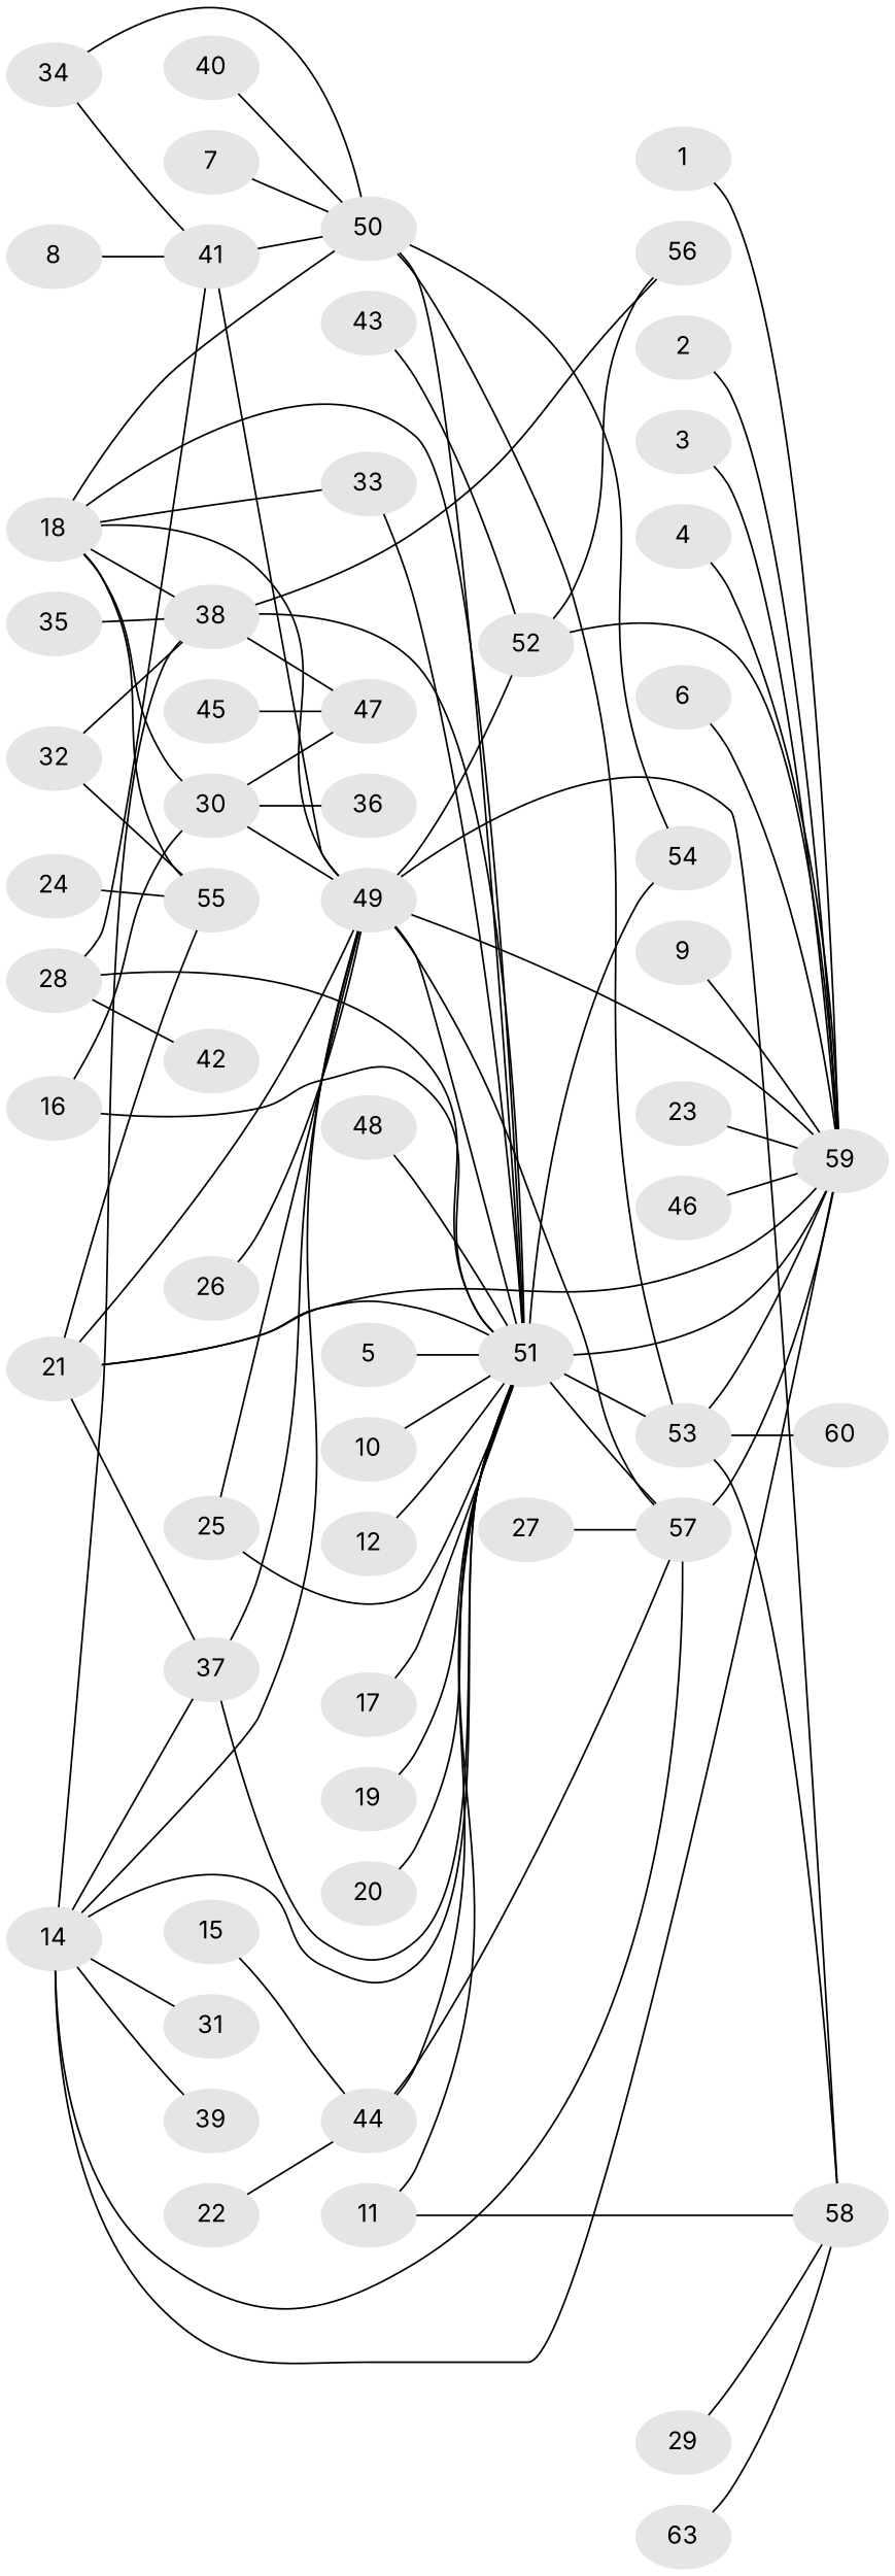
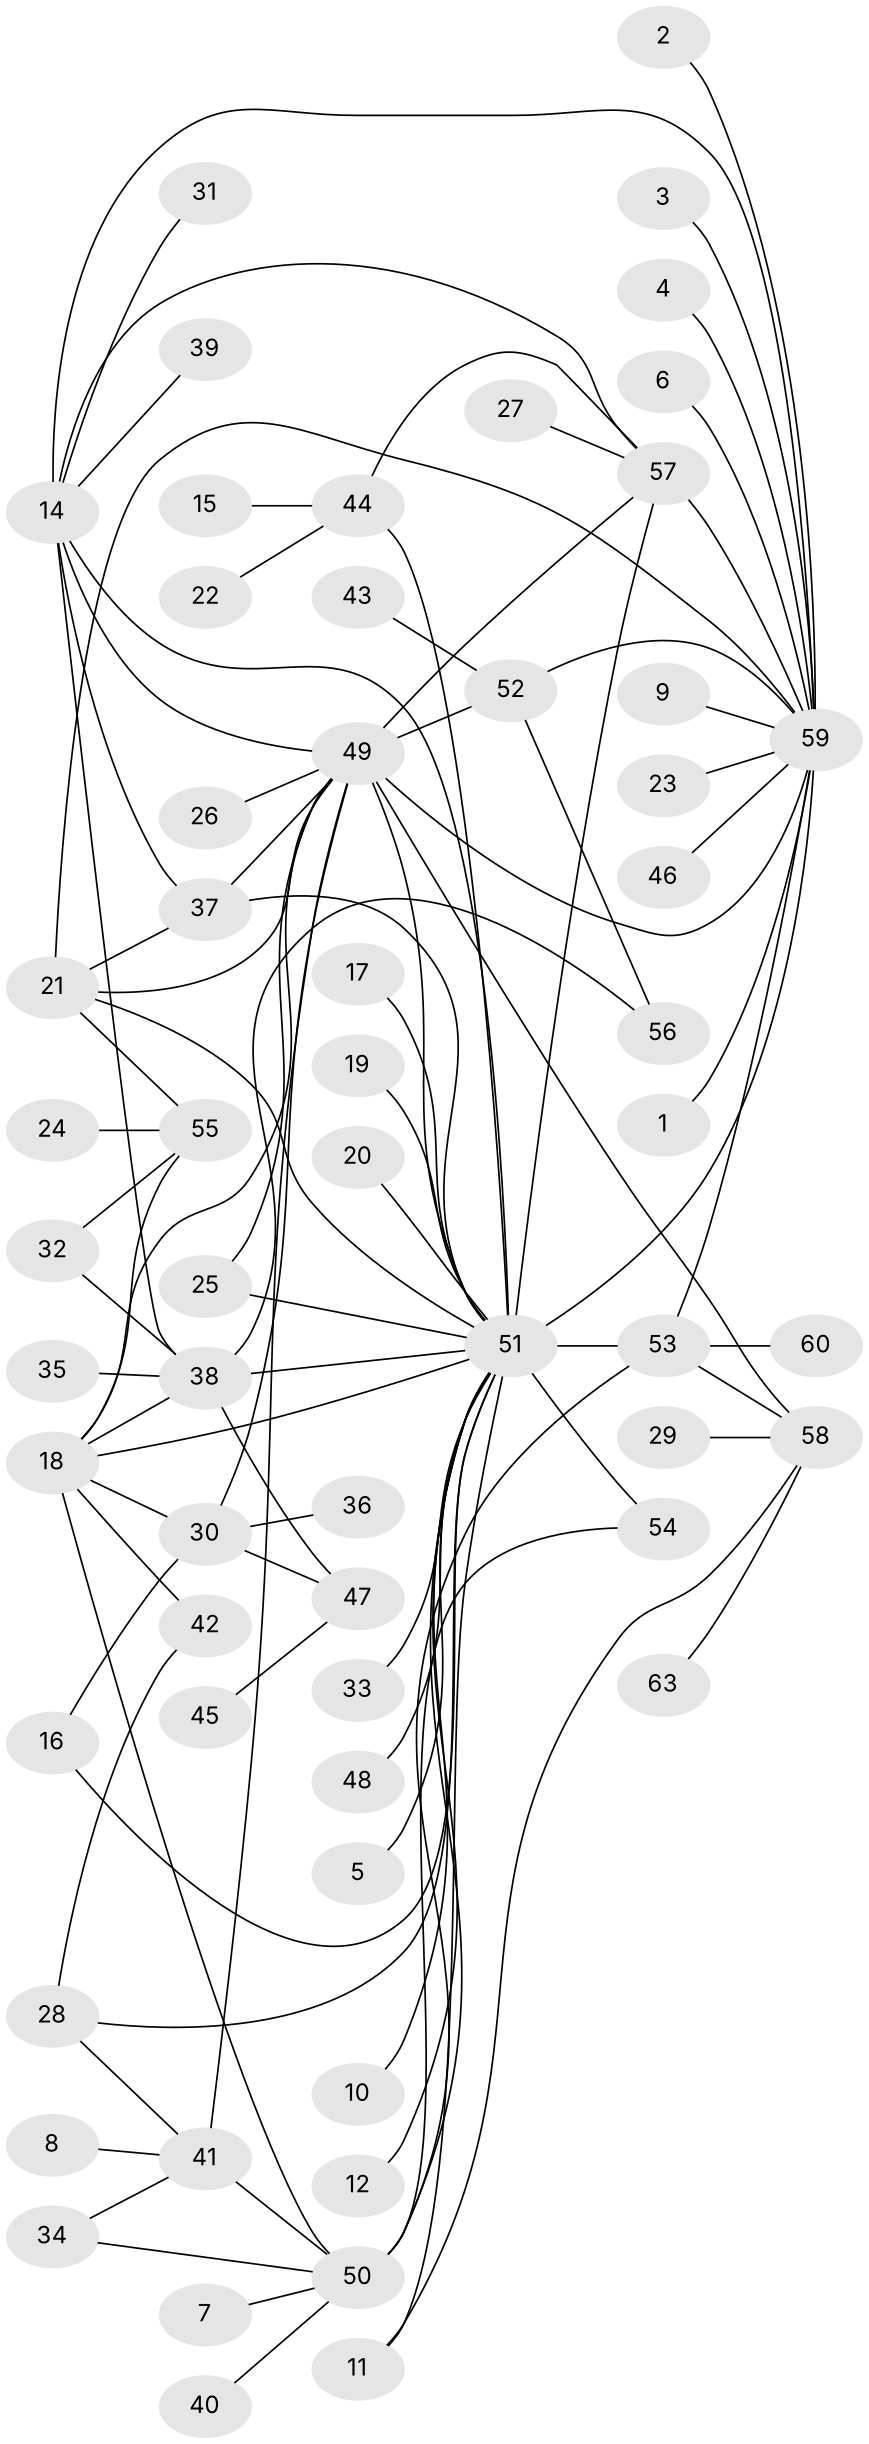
  graph {
    fontname=Inter
    rankdir=LR
    node [color=gray90 fontname=Inter style=filled]
    edge [fontname=Inter weight=1.0]
    1
    59
    2
    3
    4
    5
    51
    57
    53
    54
    6
    7
    50
    8
    41
    49
    9
    10
    11
    58
    12
    n22 [label=63]
    14
    31
    37
    38
    39
    47
    56
    52
    15
    44
    16
    30
    36
    17
    18
    42
    55
    19
    20
    21
    22
    23
    24
    25
    26
    27
    28
    29
    32
    33
    34
    48
    35
    40
    43
    45
    46
    60
    1 -- 59
    2 -- 59
    3 -- 59
    4 -- 59
    5 -- 51
    51 -- 59 [weight=4.0]
    51 -- 57
    51 -- 53 [weight=2.0]
    51 -- 54
    57 -- 59
    53 -- 59
    53 -- 58
    53 -- 60
    6 -- 59
    7 -- 50
    50 -- 51 [weight=2.0]
    50 -- 53
    50 -- 54
    8 -- 41
    41 -- 50
    41 -- 49
    49 -- 59
    49 -- 51 [weight=3.0]
    49 -- 57
    49 -- 58
    49 -- 52
    9 -- 59
    10 -- 51
    11 -- 51
    11 -- 58
    12 -- 51
    n22 -- 58
    14 -- 59
    14 -- 51
    14 -- 57
    14 -- 49
    14 -- 31
    14 -- 37
    14 -- 38
    14 -- 39
    37 -- 51
    37 -- 49
    38 -- 51
    38 -- 47
    38 -- 56
    52 -- 59
    52 -- 56
    15 -- 44
    44 -- 51 [weight=2.0]
    44 -- 57
    16 -- 51
    16 -- 30
    30 -- 49
    30 -- 47
    30 -- 36
    17 -- 51
    18 -- 51
    18 -- 50
    18 -- 49
    18 -- 38
    18 -- 30
-   18 -- 33
+   18 -- 42
    18 -- 55
    19 -- 51
    20 -- 51
    21 -- 59
    21 -- 51
    21 -- 49
    21 -- 37
    21 -- 55
    22 -- 44
    23 -- 59
    24 -- 55
    25 -- 51
    25 -- 49
    26 -- 49
    27 -- 57
    28 -- 51 [weight=2.0]
    28 -- 41
    28 -- 42
    29 -- 58
    32 -- 38
    32 -- 55
    33 -- 51
    34 -- 50
    34 -- 41
    48 -- 51 [weight=3.0]
    35 -- 38
    40 -- 50
    43 -- 52
    45 -- 47
    46 -- 59
  }
